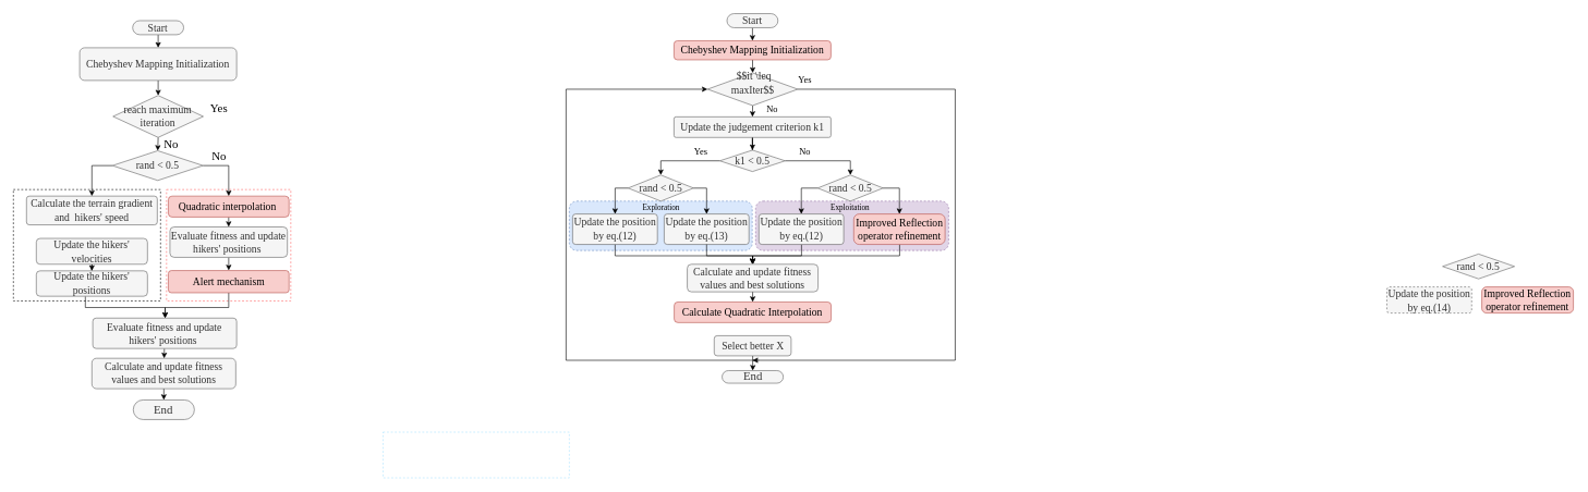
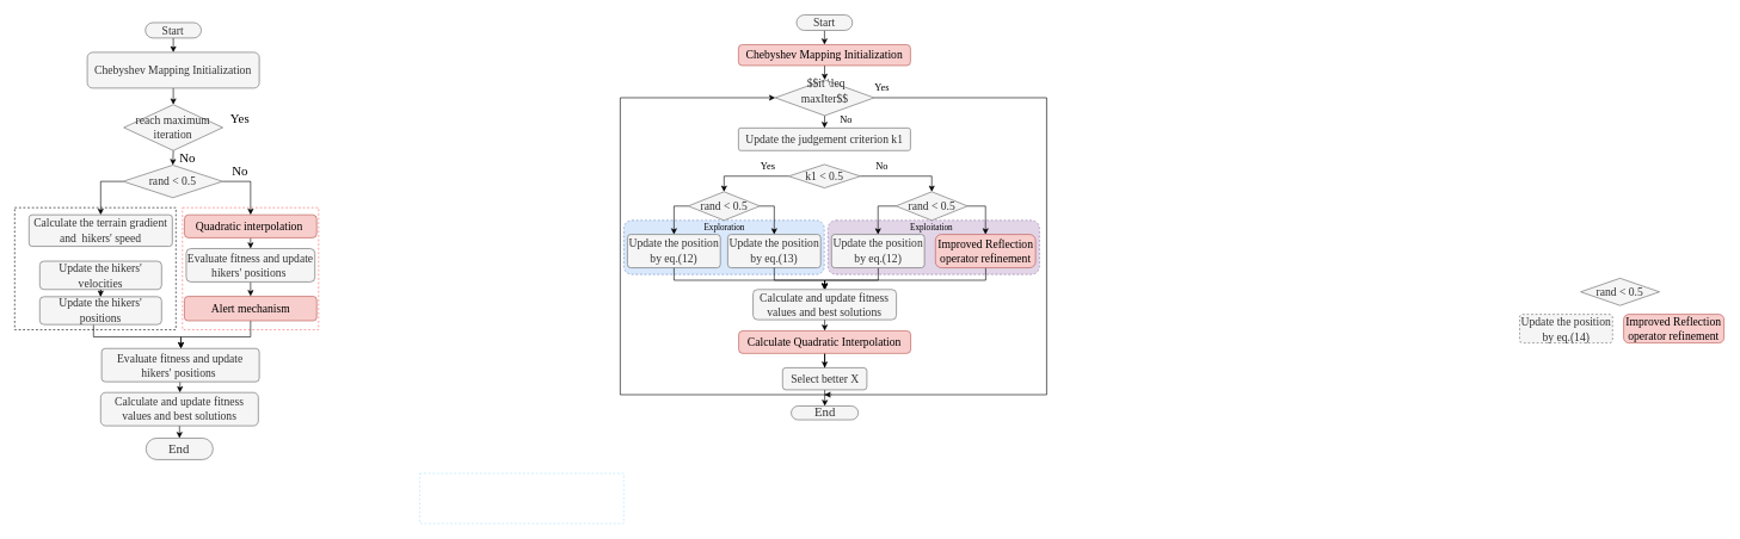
  <mxCell id="0" />
  <mxCell id="1" parent="0" />
  <mxCell id="2" value="" style="rounded=1;whiteSpace=wrap;html=1;dashed=1;fontFamily=Times New Roman;fontSize=18;strokeColor=#6c8ebf;fillColor=#dae8fc;movable=1;resizable=1;rotatable=1;deletable=1;editable=1;locked=0;connectable=1;" parent="1" vertex="1"><mxGeometry x="870" y="307.35" width="279.68" height="75.54" as="geometry" /></mxCell>
  <mxCell id="3" value="" style="rounded=1;whiteSpace=wrap;html=1;dashed=1;fontFamily=Times New Roman;fontSize=18;strokeColor=#9673a6;fillColor=#e1d5e7;" vertex="1" parent="1"><mxGeometry x="1154.84" y="307.35" width="295.16" height="75.54" as="geometry" /></mxCell>
  <mxCell id="4" value="" style="rounded=0;whiteSpace=wrap;html=1;dashed=1;fontFamily=Times New Roman;fontSize=18;strokeColor=#AAE2FF;" parent="1" vertex="1"><mxGeometry x="585.17" y="661" width="284.83" height="70" as="geometry" /></mxCell>
  <mxCell id="5" value="" style="rounded=0;whiteSpace=wrap;html=1;dashed=1;strokeColor=#FF6666;fontFamily=Times New Roman;fontSize=18;" parent="1" vertex="1"><mxGeometry x="254.14" y="289.61" width="190" height="170.54" as="geometry" /></mxCell>
  <mxCell id="6" value="" style="rounded=0;whiteSpace=wrap;html=1;dashed=1;fontFamily=Times New Roman;fontSize=18;" parent="1" vertex="1"><mxGeometry x="20" y="289.61" width="225" height="170.54" as="geometry" /></mxCell>
  <mxCell id="7" style="rounded=0;orthogonalLoop=1;jettySize=auto;html=1;entryX=0.5;entryY=0;entryDx=0;entryDy=0;fontFamily=Times New Roman;fontSize=18;" parent="1" source="8" target="10" edge="1"><mxGeometry relative="1" as="geometry" /></mxCell>
  <mxCell id="8" value="Start" style="rounded=1;whiteSpace=wrap;html=1;absoluteArcSize=0;arcSize=50;fontSize=16;fontFamily=Times New Roman;fillColor=#f5f5f5;fontColor=#333333;strokeColor=#666666;" parent="1" vertex="1"><mxGeometry x="202.33" y="31" width="78" height="21.53" as="geometry" /></mxCell>
  <mxCell id="9" style="rounded=0;orthogonalLoop=1;jettySize=auto;html=1;entryX=0.5;entryY=0;entryDx=0;entryDy=0;fontFamily=Times New Roman;fontSize=18;" parent="1" source="10" target="13" edge="1"><mxGeometry relative="1" as="geometry" /></mxCell>
  <mxCell id="10" value="&lt;font&gt;Chebyshev Mapping Initialization&lt;/font&gt;" style="rounded=1;whiteSpace=wrap;html=1;align=center;verticalAlign=middle;arcSize=15;fontFamily=Times New Roman;fontSize=16;fillColor=#f5f5f5;fontColor=#333333;strokeColor=#666666;" parent="1" vertex="1"><mxGeometry x="121.33" y="72.53" width="240" height="50" as="geometry" /></mxCell>
  <mxCell id="11" style="edgeStyle=orthogonalEdgeStyle;rounded=0;orthogonalLoop=1;jettySize=auto;html=1;exitX=0.5;exitY=1;exitDx=0;exitDy=0;entryX=0.5;entryY=0;entryDx=0;entryDy=0;fontFamily=Times New Roman;fontSize=18;" parent="1" source="13" target="21" edge="1"><mxGeometry relative="1" as="geometry" /></mxCell>
  <mxCell id="12" style="edgeStyle=orthogonalEdgeStyle;rounded=0;orthogonalLoop=1;jettySize=auto;html=1;fontFamily=Times New Roman;fontSize=18;exitX=1;exitY=0.5;exitDx=0;exitDy=0;" parent="1" source="42" edge="1"><mxGeometry relative="1" as="geometry"><Array as="points"><mxPoint x="1460" y="136" /><mxPoint x="1460" y="551" /></Array><mxPoint x="1213.51" y="131.06" as="sourcePoint" /><mxPoint x="1150" y="551" as="targetPoint" /></mxGeometry></mxCell>
  <mxCell id="13" value="&lt;font&gt;&amp;nbsp;&lt;/font&gt;&lt;span style=&quot;background-color: initial;&quot;&gt;reach maximum&amp;nbsp; iteration&lt;/span&gt;" style="rhombus;whiteSpace=wrap;html=1;rounded=0;align=center;verticalAlign=middle;arcSize=50;fontFamily=Times New Roman;fontSize=16;fillColor=#f5f5f5;fontColor=#333333;strokeColor=#666666;" parent="1" vertex="1"><mxGeometry x="172.33" y="145.55" width="138" height="64.25" as="geometry" /></mxCell>
  <mxCell id="14" value="End" style="rounded=1;whiteSpace=wrap;html=1;absoluteArcSize=0;arcSize=50;align=center;verticalAlign=middle;fontFamily=Times New Roman;fontSize=18;fillColor=#f5f5f5;fontColor=#333333;strokeColor=#666666;" parent="1" vertex="1"><mxGeometry x="203.25" y="611.7" width="93.496" height="30" as="geometry" /></mxCell>
  <mxCell id="15" style="rounded=0;orthogonalLoop=1;jettySize=auto;html=1;fontFamily=Times New Roman;fontSize=18;" parent="1" source="16" target="14" edge="1"><mxGeometry relative="1" as="geometry" /></mxCell>
  <mxCell id="16" value="&lt;font&gt;Calculate and update fitness values and best solutions&lt;/font&gt;" style="rounded=1;whiteSpace=wrap;html=1;align=center;verticalAlign=middle;arcSize=15;fontFamily=Times New Roman;fontSize=16;fillColor=#f5f5f5;fontColor=#333333;strokeColor=#666666;" parent="1" vertex="1"><mxGeometry x="140" y="547.93" width="220" height="46.54" as="geometry" /></mxCell>
  <mxCell id="17" value="&lt;font&gt;Yes&lt;/font&gt;" style="text;html=1;align=center;verticalAlign=middle;resizable=0;points=[];autosize=1;strokeColor=none;fillColor=none;fontSize=18;fontFamily=Times New Roman;" parent="1" vertex="1"><mxGeometry x="308.677" y="145.55" width="50" height="40" as="geometry" /></mxCell>
  <mxCell id="18" value="&lt;font&gt;No&lt;/font&gt;" style="text;html=1;align=center;verticalAlign=middle;resizable=0;points=[];autosize=1;fontSize=18;fontFamily=Times New Roman;" parent="1" vertex="1"><mxGeometry x="236.034" y="200.15" width="50" height="40" as="geometry" /></mxCell>
  <mxCell id="19" style="edgeStyle=orthogonalEdgeStyle;rounded=0;orthogonalLoop=1;jettySize=auto;html=1;fontFamily=Times New Roman;fontSize=18;exitX=0;exitY=0.5;exitDx=0;exitDy=0;" parent="1" source="21" target="22" edge="1"><mxGeometry relative="1" as="geometry" /></mxCell>
  <mxCell id="20" style="edgeStyle=orthogonalEdgeStyle;rounded=0;orthogonalLoop=1;jettySize=auto;html=1;fontFamily=Times New Roman;fontSize=18;exitX=1;exitY=0.5;exitDx=0;exitDy=0;" parent="1" source="21" target="28" edge="1"><mxGeometry relative="1" as="geometry" /></mxCell>
  <mxCell id="21" value="rand &amp;lt; &lt;font&gt;0.5&lt;/font&gt;" style="rhombus;whiteSpace=wrap;html=1;rounded=0;align=center;verticalAlign=middle;arcSize=50;fontFamily=Times New Roman;fontSize=16;fillColor=#f5f5f5;fontColor=#333333;strokeColor=#666666;" parent="1" vertex="1"><mxGeometry x="171.34" y="230.15" width="138.66" height="45.5" as="geometry" /></mxCell>
  <mxCell id="22" value="&lt;font style=&quot;font-size: 16px;&quot;&gt;Calculate the terrain gradient and&amp;nbsp; hikers' speed&lt;/font&gt;" style="rounded=1;whiteSpace=wrap;html=1;align=center;verticalAlign=middle;arcSize=10;fontFamily=Times New Roman;fontSize=18;fillColor=#f5f5f5;fontColor=#333333;strokeColor=#666666;" parent="1" vertex="1"><mxGeometry x="40" y="299.61" width="200" height="44" as="geometry" /></mxCell>
  <mxCell id="23" style="edgeStyle=orthogonalEdgeStyle;rounded=0;orthogonalLoop=1;jettySize=auto;html=1;entryX=0.5;entryY=0;entryDx=0;entryDy=0;dashed=1;" parent="1" source="24" target="26" edge="1"><mxGeometry relative="1" as="geometry" /></mxCell>
  <mxCell id="24" value="&lt;font style=&quot;font-size: 16px;&quot;&gt;Update the hikers' velocities&lt;/font&gt;" style="rounded=1;whiteSpace=wrap;html=1;align=center;verticalAlign=middle;arcSize=15;fontFamily=Times New Roman;fontSize=18;fillColor=#f5f5f5;fontColor=#333333;strokeColor=#666666;" parent="1" vertex="1"><mxGeometry x="55" y="364.39" width="170" height="39.56" as="geometry" /></mxCell>
  <mxCell id="25" style="edgeStyle=orthogonalEdgeStyle;rounded=0;orthogonalLoop=1;jettySize=auto;html=1;fontFamily=Times New Roman;fontSize=18;" parent="1" source="26" target="34" edge="1"><mxGeometry relative="1" as="geometry"><Array as="points"><mxPoint x="130" y="470.15" /><mxPoint x="252" y="470.15" /></Array></mxGeometry></mxCell>
  <mxCell id="26" value="&lt;font style=&quot;font-size: 16px;&quot;&gt;Update the hikers' positions&lt;/font&gt;" style="rounded=1;whiteSpace=wrap;html=1;align=center;verticalAlign=middle;arcSize=15;fontFamily=Times New Roman;fontSize=18;fillColor=#f5f5f5;fontColor=#333333;strokeColor=#666666;" parent="1" vertex="1"><mxGeometry x="55" y="414.03" width="170" height="38.89" as="geometry" /></mxCell>
  <mxCell id="27" style="rounded=0;orthogonalLoop=1;jettySize=auto;html=1;" parent="1" source="28" target="30" edge="1"><mxGeometry relative="1" as="geometry" /></mxCell>
  <mxCell id="28" value="Quadratic interpolation&amp;nbsp;" style="rounded=1;whiteSpace=wrap;html=1;align=center;verticalAlign=middle;arcSize=18;fontFamily=Times New Roman;fontSize=16;strokeColor=#b85450;fontColor=default;fillColor=#f8cecc;" parent="1" vertex="1"><mxGeometry x="256.85" y="299.61" width="184.59" height="32.09" as="geometry" /></mxCell>
  <mxCell id="29" style="edgeStyle=orthogonalEdgeStyle;rounded=0;orthogonalLoop=1;jettySize=auto;html=1;entryX=0.5;entryY=0;entryDx=0;entryDy=0;" parent="1" source="30" target="32" edge="1"><mxGeometry relative="1" as="geometry" /></mxCell>
  <mxCell id="30" value="Evaluate fitness and update hikers' positions&amp;nbsp;" style="rounded=1;whiteSpace=wrap;html=1;align=center;verticalAlign=middle;arcSize=14;fontFamily=Times New Roman;fontSize=16;fillColor=#f5f5f5;fontColor=#333333;strokeColor=#666666;" parent="1" vertex="1"><mxGeometry x="259.35" y="346.82" width="179.59" height="46.54" as="geometry" /></mxCell>
  <mxCell id="31" style="edgeStyle=orthogonalEdgeStyle;rounded=0;orthogonalLoop=1;jettySize=auto;html=1;fontFamily=Times New Roman;fontSize=18;" parent="1" source="32" target="34" edge="1"><mxGeometry relative="1" as="geometry"><Array as="points"><mxPoint x="349" y="470.15" /><mxPoint x="252" y="470.15" /></Array></mxGeometry></mxCell>
  <mxCell id="32" value="Alert mechanism" style="rounded=1;whiteSpace=wrap;html=1;align=center;verticalAlign=middle;arcSize=14;fontFamily=Times New Roman;fontSize=16;strokeColor=#b85450;fontColor=default;fillColor=#f8cecc;" parent="1" vertex="1"><mxGeometry x="256.85" y="413.61" width="184.59" height="34" as="geometry" /></mxCell>
  <mxCell id="33" style="rounded=0;orthogonalLoop=1;jettySize=auto;html=1;fontFamily=Times New Roman;fontSize=18;" parent="1" source="34" target="16" edge="1"><mxGeometry relative="1" as="geometry" /></mxCell>
  <mxCell id="34" value="Evaluate fitness and update hikers' positions&amp;nbsp;" style="rounded=1;whiteSpace=wrap;html=1;align=center;verticalAlign=middle;arcSize=11;fontFamily=Times New Roman;fontSize=16;fillColor=#f5f5f5;fontColor=#333333;strokeColor=#666666;" parent="1" vertex="1"><mxGeometry x="141.33" y="486.38" width="220" height="46.54" as="geometry" /></mxCell>
  <mxCell id="35" value="&lt;font&gt;No&lt;/font&gt;" style="text;html=1;align=center;verticalAlign=middle;resizable=0;points=[];autosize=1;fontSize=18;fontFamily=Times New Roman;" parent="1" vertex="1"><mxGeometry x="308.674" y="218.95" width="50" height="40" as="geometry" /></mxCell>
  <mxCell id="36" style="rounded=0;orthogonalLoop=1;jettySize=auto;html=1;entryX=0.5;entryY=0;entryDx=0;entryDy=0;fontFamily=Times New Roman;fontSize=18;" parent="1" source="37" target="39" edge="1"><mxGeometry relative="1" as="geometry" /></mxCell>
  <mxCell id="37" value="Start" style="rounded=1;whiteSpace=wrap;html=1;absoluteArcSize=0;arcSize=50;fontSize=16;fontFamily=Times New Roman;fillColor=#f5f5f5;fontColor=#333333;strokeColor=#666666;" parent="1" vertex="1"><mxGeometry x="1111" y="20.28" width="78" height="21.53" as="geometry" /></mxCell>
  <mxCell id="38" style="rounded=0;orthogonalLoop=1;jettySize=auto;html=1;entryX=0.5;entryY=0;entryDx=0;entryDy=0;fontFamily=Times New Roman;fontSize=18;" parent="1" source="39" target="42" edge="1"><mxGeometry relative="1" as="geometry" /></mxCell>
  <mxCell id="39" value="&lt;font&gt;Chebyshev Mapping Initialization&lt;/font&gt;" style="rounded=1;whiteSpace=wrap;html=1;align=center;verticalAlign=middle;arcSize=18;fontFamily=Times New Roman;fontSize=16;fillColor=#f8cecc;fontColor=default;strokeColor=#b85450;" parent="1" vertex="1"><mxGeometry x="1030" y="61.81" width="240" height="29.19" as="geometry" /></mxCell>
  <mxCell id="40" style="edgeStyle=orthogonalEdgeStyle;rounded=0;orthogonalLoop=1;jettySize=auto;html=1;exitX=0.5;exitY=1;exitDx=0;exitDy=0;entryX=0.5;entryY=0;entryDx=0;entryDy=0;fontFamily=Times New Roman;fontSize=18;" parent="1" source="42" target="46" edge="1"><mxGeometry relative="1" as="geometry"><mxPoint x="1149.96" y="195.15" as="targetPoint" /></mxGeometry></mxCell>
  <mxCell id="41" style="edgeStyle=orthogonalEdgeStyle;rounded=0;orthogonalLoop=1;jettySize=auto;html=1;startArrow=classic;startFill=1;endArrow=none;exitX=0;exitY=0.5;exitDx=0;exitDy=0;" parent="1" source="42" edge="1"><mxGeometry relative="1" as="geometry"><mxPoint x="1160" y="551" as="targetPoint" /><Array as="points"><mxPoint x="865" y="136" /><mxPoint x="865" y="551" /><mxPoint x="1155" y="551" /></Array><mxPoint x="1080" y="141" as="sourcePoint" /></mxGeometry></mxCell>
  <mxCell id="42" value="" style="rhombus;whiteSpace=wrap;html=1;rounded=0;align=center;verticalAlign=middle;arcSize=50;fontFamily=Times New Roman;fontSize=16;fillColor=#f5f5f5;fontColor=#333333;strokeColor=#666666;" parent="1" vertex="1"><mxGeometry x="1081.33" y="111" width="138" height="50" as="geometry" /></mxCell>
  <mxCell id="43" value="&lt;font style=&quot;font-size: 14px;&quot;&gt;Yes&lt;/font&gt;" style="text;html=1;align=center;verticalAlign=middle;resizable=0;points=[];autosize=1;strokeColor=none;fillColor=none;fontSize=18;fontFamily=Times New Roman;" parent="1" vertex="1"><mxGeometry x="1210.337" y="101" width="40" height="40" as="geometry" /></mxCell>
  <mxCell id="44" value="&lt;span style=&quot;color: rgb(51, 51, 51); font-size: 16px; text-wrap-mode: wrap;&quot;&gt;&amp;nbsp;$$it \leq maxIter$$&lt;/span&gt;" style="text;html=1;align=center;verticalAlign=middle;resizable=0;points=[];autosize=1;fontSize=18;fontFamily=Times New Roman;" parent="1" vertex="1"><mxGeometry x="1075.334" y="105.55" width="150" height="40" as="geometry" /></mxCell>
- <mxCell id="45" style="edgeStyle=orthogonalEdgeStyle;rounded=0;orthogonalLoop=1;jettySize=auto;html=1;" parent="1" source="46" target="49" edge="1"><mxGeometry relative="1" as="geometry" /></mxCell>
  <mxCell id="46" value="&lt;font style=&quot;font-size: 16px;&quot;&gt;Update the judgement criterion k1&lt;/font&gt;" style="rounded=1;whiteSpace=wrap;html=1;align=center;verticalAlign=middle;arcSize=10;fontFamily=Times New Roman;fontSize=18;fillColor=#f5f5f5;fontColor=#333333;strokeColor=#666666;" parent="1" vertex="1"><mxGeometry x="1030" y="178.29" width="240" height="31.55" as="geometry" /></mxCell>
  <mxCell id="47" style="edgeStyle=orthogonalEdgeStyle;rounded=0;orthogonalLoop=1;jettySize=auto;html=1;entryX=0.5;entryY=0;entryDx=0;entryDy=0;" edge="1" parent="1" source="49" target="75"><mxGeometry relative="1" as="geometry" /></mxCell>
  <mxCell id="48" style="edgeStyle=orthogonalEdgeStyle;rounded=0;orthogonalLoop=1;jettySize=auto;html=1;entryX=0.5;entryY=0;entryDx=0;entryDy=0;" edge="1" parent="1" source="49" target="70"><mxGeometry relative="1" as="geometry"><mxPoint x="1020" y="281" as="targetPoint" /></mxGeometry></mxCell>
  <mxCell id="49" value="k1 &amp;lt; 0.5" style="rhombus;whiteSpace=wrap;html=1;rounded=0;align=center;verticalAlign=middle;arcSize=50;fontFamily=Times New Roman;fontSize=16;fillColor=#f5f5f5;fontColor=#333333;strokeColor=#666666;" parent="1" vertex="1"><mxGeometry x="1100" y="229.23" width="100" height="32.78" as="geometry" /></mxCell>
  <mxCell id="50" value="&lt;font style=&quot;font-size: 16px;&quot;&gt;Update the position by eq.(12)&lt;/font&gt;" style="rounded=1;whiteSpace=wrap;html=1;align=center;verticalAlign=middle;arcSize=10;fontFamily=Times New Roman;fontSize=18;fillColor=#f5f5f5;fontColor=#333333;strokeColor=#666666;" parent="1" vertex="1"><mxGeometry x="875.02" y="327" width="129.67" height="46.61" as="geometry" /></mxCell>
  <mxCell id="51" value="rand &amp;lt; 0.5" style="rhombus;whiteSpace=wrap;html=1;rounded=0;align=center;verticalAlign=middle;arcSize=50;fontFamily=Times New Roman;fontSize=16;fillColor=#f5f5f5;fontColor=#333333;strokeColor=#666666;" parent="1" vertex="1"><mxGeometry x="2205.17" y="388.28" width="110" height="38" as="geometry" /></mxCell>
  <mxCell id="52" value="&lt;font style=&quot;font-size: 16px;&quot;&gt;Update the position by eq.(13)&lt;/font&gt;" style="rounded=1;whiteSpace=wrap;html=1;align=center;verticalAlign=middle;arcSize=10;fontFamily=Times New Roman;fontSize=18;fillColor=#f5f5f5;fontColor=#333333;strokeColor=#666666;" parent="1" vertex="1"><mxGeometry x="1015.02" y="327" width="129.67" height="46.61" as="geometry" /></mxCell>
  <mxCell id="53" value="&lt;font style=&quot;font-size: 16px;&quot;&gt;Update the position by eq.(14)&lt;/font&gt;" style="rounded=1;whiteSpace=wrap;html=1;align=center;verticalAlign=middle;arcSize=10;fontFamily=Times New Roman;fontSize=18;fillColor=#f5f5f5;fontColor=#333333;strokeColor=#666666;dashed=1;" parent="1" vertex="1"><mxGeometry x="2120" y="438.67" width="129.67" height="40" as="geometry" /></mxCell>
  <mxCell id="54" value="&lt;font style=&quot;font-size: 16px;&quot;&gt;Improved Reflection operator refinement&lt;/font&gt;" style="rounded=1;whiteSpace=wrap;html=1;align=center;verticalAlign=middle;arcSize=18;fontFamily=Times New Roman;fontSize=16;fillColor=#f8cecc;fontColor=default;strokeColor=#b85450;" parent="1" vertex="1"><mxGeometry x="2265.17" y="438.67" width="140" height="40" as="geometry" /></mxCell>
+ <mxCell id="55" style="edgeStyle=orthogonalEdgeStyle;rounded=0;orthogonalLoop=1;jettySize=auto;html=1;entryX=0.5;entryY=0;entryDx=0;entryDy=0;" parent="1" source="56" target="64" edge="1"><mxGeometry relative="1" as="geometry" /></mxCell>
  <mxCell id="56" value="&lt;font style=&quot;font-size: 16px;&quot;&gt;Calculate Quadratic Interpolation&lt;/font&gt;" style="rounded=1;whiteSpace=wrap;html=1;align=center;verticalAlign=middle;arcSize=18;fontFamily=Times New Roman;fontSize=16;fillColor=#f8cecc;fontColor=default;strokeColor=#b85450;" parent="1" vertex="1"><mxGeometry x="1030.33" y="461.71" width="240" height="31.55" as="geometry" /></mxCell>
  <mxCell id="57" style="rounded=0;orthogonalLoop=1;jettySize=auto;html=1;entryX=0.5;entryY=0;entryDx=0;entryDy=0;" edge="1" parent="1" source="62" target="56"><mxGeometry relative="1" as="geometry" /></mxCell>
  <mxCell id="58" style="edgeStyle=orthogonalEdgeStyle;rounded=0;orthogonalLoop=1;jettySize=auto;html=1;strokeColor=default;align=center;verticalAlign=middle;fontFamily=Helvetica;fontSize=11;fontColor=default;labelBackgroundColor=default;startArrow=classic;startFill=1;endArrow=none;" edge="1" parent="1" source="62"><mxGeometry relative="1" as="geometry"><mxPoint x="940" y="374" as="targetPoint" /><Array as="points"><mxPoint x="1150" y="391" /><mxPoint x="940" y="391" /></Array></mxGeometry></mxCell>
  <mxCell id="59" style="edgeStyle=orthogonalEdgeStyle;rounded=0;orthogonalLoop=1;jettySize=auto;html=1;entryX=0.5;entryY=1;entryDx=0;entryDy=0;strokeColor=default;align=center;verticalAlign=middle;fontFamily=Helvetica;fontSize=11;fontColor=default;labelBackgroundColor=default;startArrow=classic;startFill=1;endArrow=none;" edge="1" parent="1" source="62" target="52"><mxGeometry relative="1" as="geometry"><Array as="points"><mxPoint x="1150" y="391" /><mxPoint x="1080" y="391" /></Array></mxGeometry></mxCell>
  <mxCell id="60" style="edgeStyle=orthogonalEdgeStyle;rounded=0;orthogonalLoop=1;jettySize=auto;html=1;strokeColor=default;align=center;verticalAlign=middle;fontFamily=Helvetica;fontSize=11;fontColor=default;labelBackgroundColor=default;startArrow=classic;startFill=1;endArrow=none;" edge="1" parent="1" source="62" target="71"><mxGeometry relative="1" as="geometry"><Array as="points"><mxPoint x="1150" y="391" /><mxPoint x="1225" y="391" /></Array></mxGeometry></mxCell>
  <mxCell id="61" style="edgeStyle=orthogonalEdgeStyle;rounded=0;orthogonalLoop=1;jettySize=auto;html=1;endArrow=none;startFill=1;startArrow=classic;" edge="1" parent="1" source="62" target="72"><mxGeometry relative="1" as="geometry"><Array as="points"><mxPoint x="1150" y="391" /><mxPoint x="1375" y="391" /></Array></mxGeometry></mxCell>
  <mxCell id="62" value="&lt;font&gt;Calculate and update fitness values and best solutions&lt;/font&gt;" style="rounded=1;whiteSpace=wrap;html=1;align=center;verticalAlign=middle;arcSize=15;fontFamily=Times New Roman;fontSize=16;fillColor=#f5f5f5;fontColor=#333333;strokeColor=#666666;" parent="1" vertex="1"><mxGeometry x="1050.33" y="403.95" width="200" height="42.24" as="geometry" /></mxCell>
  <mxCell id="63" style="edgeStyle=orthogonalEdgeStyle;rounded=0;orthogonalLoop=1;jettySize=auto;html=1;entryX=0.5;entryY=0;entryDx=0;entryDy=0;" parent="1" source="64" target="65" edge="1"><mxGeometry relative="1" as="geometry" /></mxCell>
  <mxCell id="64" value="Select better X" style="rounded=1;whiteSpace=wrap;html=1;align=center;verticalAlign=middle;arcSize=15;fontFamily=Times New Roman;fontSize=16;fillColor=#f5f5f5;fontColor=#333333;strokeColor=#666666;" parent="1" vertex="1"><mxGeometry x="1091.5" y="513.33" width="117.66" height="30.85" as="geometry" /></mxCell>
  <mxCell id="65" value="End" style="rounded=1;whiteSpace=wrap;html=1;absoluteArcSize=0;arcSize=50;align=center;verticalAlign=middle;fontFamily=Times New Roman;fontSize=18;fillColor=#f5f5f5;fontColor=#333333;strokeColor=#666666;" parent="1" vertex="1"><mxGeometry x="1103.58" y="566.76" width="93.5" height="19.3" as="geometry" /></mxCell>
  <mxCell id="66" value="&lt;font style=&quot;font-size: 14px;&quot;&gt;No&lt;/font&gt;" style="text;html=1;align=center;verticalAlign=middle;resizable=0;points=[];autosize=1;fontSize=18;fontFamily=Times New Roman;" parent="1" vertex="1"><mxGeometry x="1210.334" y="209.84" width="40" height="40" as="geometry" /></mxCell>
  <mxCell id="67" value="&lt;font style=&quot;font-size: 14px;&quot;&gt;Yes&lt;/font&gt;" style="text;html=1;align=center;verticalAlign=middle;resizable=0;points=[];autosize=1;strokeColor=none;fillColor=none;fontSize=18;fontFamily=Times New Roman;" parent="1" vertex="1"><mxGeometry x="1051.497" y="209.8" width="40" height="40" as="geometry" /></mxCell>
  <mxCell id="68" style="edgeStyle=orthogonalEdgeStyle;rounded=0;orthogonalLoop=1;jettySize=auto;html=1;" edge="1" parent="1" source="70" target="50"><mxGeometry relative="1" as="geometry"><Array as="points"><mxPoint x="940" y="287" /></Array></mxGeometry></mxCell>
  <mxCell id="69" style="edgeStyle=orthogonalEdgeStyle;rounded=0;orthogonalLoop=1;jettySize=auto;html=1;entryX=0.5;entryY=0;entryDx=0;entryDy=0;" edge="1" parent="1" source="70" target="52"><mxGeometry relative="1" as="geometry"><Array as="points"><mxPoint x="1080" y="287" /><mxPoint x="1080" y="327" /></Array></mxGeometry></mxCell>
  <mxCell id="70" value="rand &amp;lt; 0.5" style="rhombus;whiteSpace=wrap;html=1;rounded=0;align=center;verticalAlign=middle;arcSize=50;fontFamily=Times New Roman;fontSize=16;fillColor=#f5f5f5;fontColor=#333333;strokeColor=#666666;" vertex="1" parent="1"><mxGeometry x="959.85" y="267.35" width="100" height="40" as="geometry" /></mxCell>
  <mxCell id="71" value="&lt;font style=&quot;font-size: 16px;&quot;&gt;Update the position by eq.(12)&lt;/font&gt;" style="rounded=1;whiteSpace=wrap;html=1;align=center;verticalAlign=middle;arcSize=10;fontFamily=Times New Roman;fontSize=18;fillColor=#f5f5f5;fontColor=#333333;strokeColor=#666666;" vertex="1" parent="1"><mxGeometry x="1159.84" y="327" width="129.67" height="46.61" as="geometry" /></mxCell>
  <mxCell id="72" value="&lt;span style=&quot;color: rgb(0, 0, 0); font-size: 16px;&quot;&gt;Improved Reflection operator refinement&lt;/span&gt;" style="rounded=1;whiteSpace=wrap;html=1;align=center;verticalAlign=middle;arcSize=18;fontFamily=Times New Roman;fontSize=16;fillColor=#f8cecc;fontColor=default;strokeColor=#b85450;" vertex="1" parent="1"><mxGeometry x="1304.84" y="327" width="139.67" height="46.61" as="geometry" /></mxCell>
  <mxCell id="73" style="edgeStyle=orthogonalEdgeStyle;rounded=0;orthogonalLoop=1;jettySize=auto;html=1;" edge="1" parent="1" source="75" target="71"><mxGeometry relative="1" as="geometry"><Array as="points"><mxPoint x="1224.68" y="287.35" /></Array></mxGeometry></mxCell>
  <mxCell id="74" style="edgeStyle=orthogonalEdgeStyle;rounded=0;orthogonalLoop=1;jettySize=auto;html=1;" edge="1" parent="1" source="75" target="72"><mxGeometry relative="1" as="geometry"><Array as="points"><mxPoint x="1374.68" y="287.35" /></Array></mxGeometry></mxCell>
  <mxCell id="75" value="rand &amp;lt; 0.5" style="rhombus;whiteSpace=wrap;html=1;rounded=0;align=center;verticalAlign=middle;arcSize=50;fontFamily=Times New Roman;fontSize=16;fillColor=#f5f5f5;fontColor=#333333;strokeColor=#666666;" vertex="1" parent="1"><mxGeometry x="1249.68" y="267.35" width="100" height="40" as="geometry" /></mxCell>
  <mxCell id="76" value="&lt;font style=&quot;font-size: 12px;&quot;&gt;Exploration&lt;/font&gt;" style="text;html=1;align=center;verticalAlign=middle;resizable=0;points=[];autosize=1;strokeColor=none;fillColor=none;fontSize=18;fontFamily=Times New Roman;" vertex="1" parent="1"><mxGeometry x="969.667" y="295.66" width="80" height="40" as="geometry" /></mxCell>
  <mxCell id="77" value="&lt;font style=&quot;font-size: 12px;&quot;&gt;Exploitation&lt;/font&gt;" style="text;html=1;align=center;verticalAlign=middle;resizable=0;points=[];autosize=1;strokeColor=none;fillColor=none;fontSize=18;fontFamily=Times New Roman;" vertex="1" parent="1"><mxGeometry x="1259.327" y="295.66" width="80" height="40" as="geometry" /></mxCell>
  <mxCell id="78" value="&lt;font style=&quot;font-size: 14px;&quot;&gt;No&lt;/font&gt;" style="text;html=1;align=center;verticalAlign=middle;resizable=0;points=[];autosize=1;fontSize=18;fontFamily=Times New Roman;" vertex="1" parent="1"><mxGeometry x="1160.004" y="145.55" width="40" height="40" as="geometry" /></mxCell>
